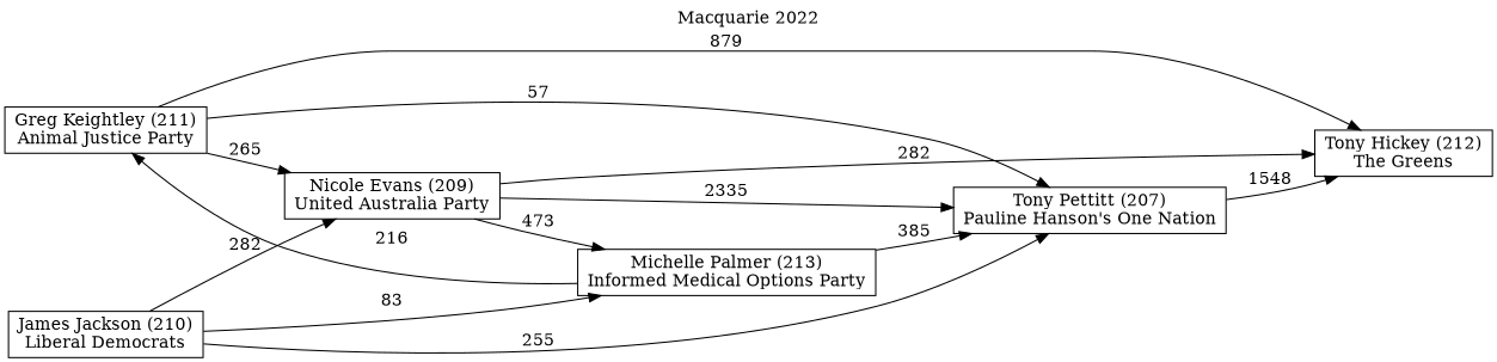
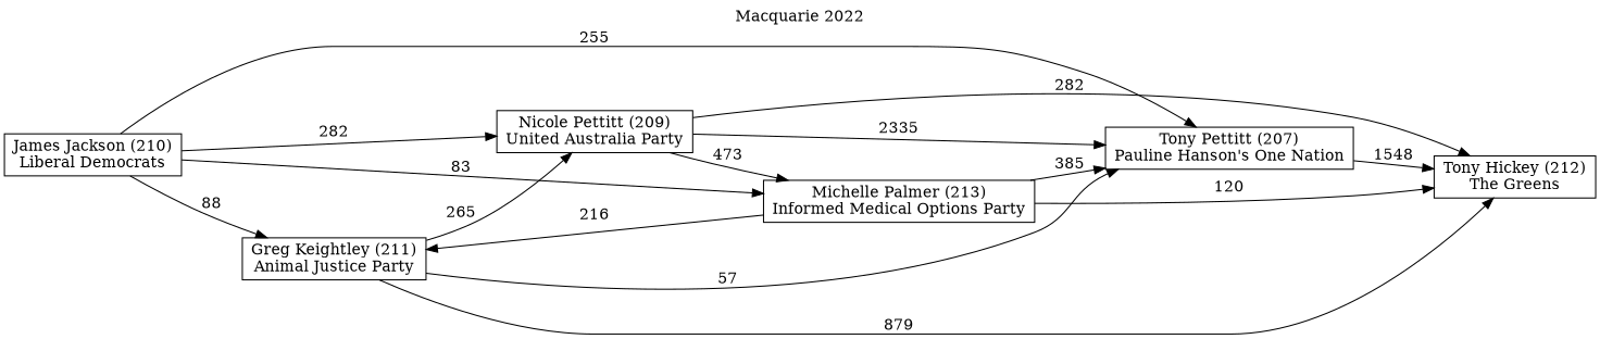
  digraph {
    label="Macquarie 2022"
    labelloc=t
    mclimit=10
    rankdir=LR
    node [shape=box]
    n1 [label="Tony Pettitt (207)\nPauline Hanson's One Nation"]
    n2 [label="Tony Hickey (212)\nThe Greens"]
    n3 [label="Greg Keightley (211)\nAnimal Justice Party"]
-   n4 [label="Nicole Evans (209)\nUnited Australia Party"]
+   n4 [label="Nicole Pettitt (209)\nUnited Australia Party"]
    n5 [label="Michelle Palmer (213)\nInformed Medical Options Party"]
    n6 [label="James Jackson (210)\nLiberal Democrats"]
    n1 -> n2 [label=1548]
    n3 -> n1 [label=57]
    n3 -> n2 [label=879]
    n3 -> n4 [label=265]
    n4 -> n1 [label=2335]
    n4 -> n2 [label=282]
    n4 -> n5 [label=473]
    n5 -> n1 [label=385]
+   n5 -> n2 [label=120]
    n5 -> n3 [label=216]
    n6 -> n1 [label=255]
+   n6 -> n3 [label=88]
    n6 -> n4 [label=282]
    n6 -> n5 [label=83]
  }
